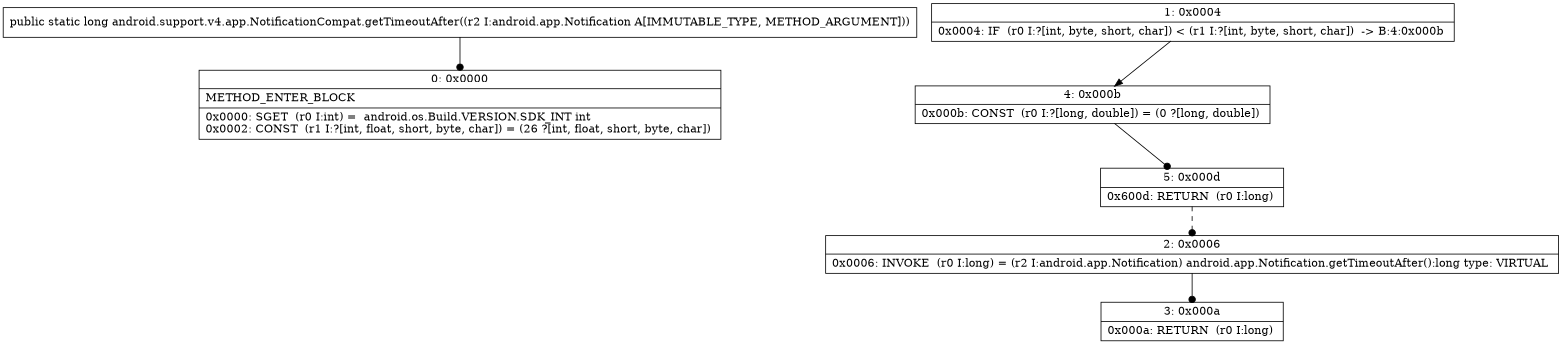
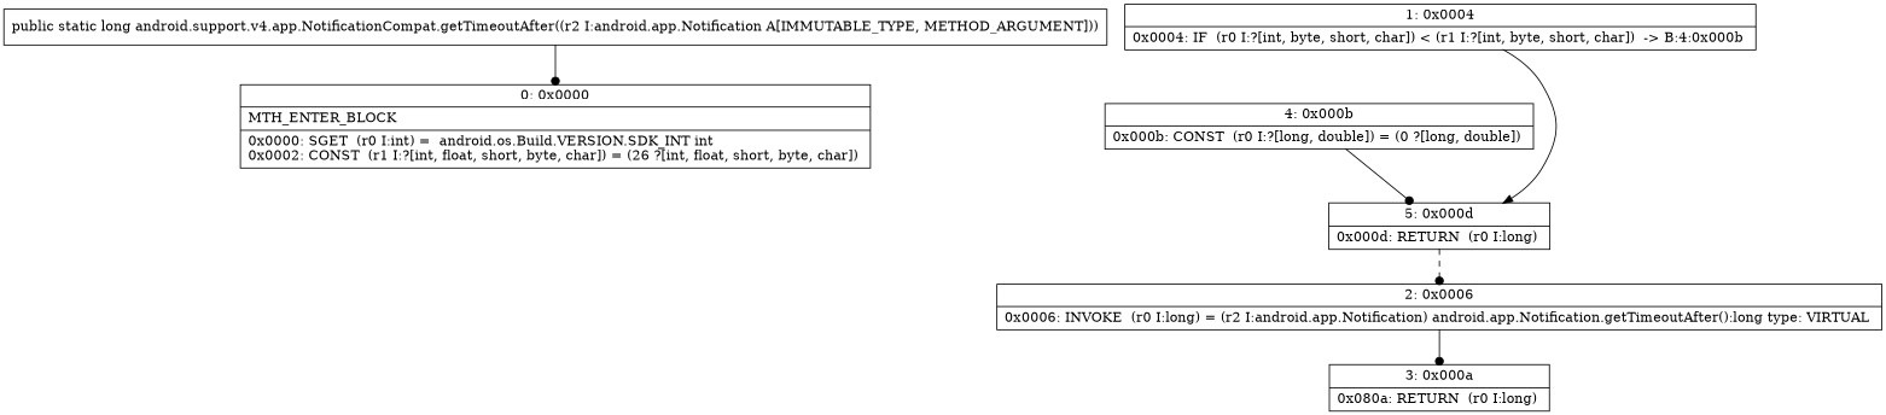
  digraph {
    node [shape=record]
    edge [arrowhead=dot]
-   n1 [label="{0\:\ 0x0000|METHOD_ENTER_BLOCK\l|0x0000: SGET  (r0 I:int) =  android.os.Build.VERSION.SDK_INT int \l0x0002: CONST  (r1 I:?[int, float, short, byte, char]) = (26 ?[int, float, short, byte, char]) \l}"]
+   n1 [label="{0\:\ 0x0000|MTH_ENTER_BLOCK\l|0x0000: SGET  (r0 I:int) =  android.os.Build.VERSION.SDK_INT int \l0x0002: CONST  (r1 I:?[int, float, short, byte, char]) = (26 ?[int, float, short, byte, char]) \l}"]
    n2 [label="{1\:\ 0x0004|0x0004: IF  (r0 I:?[int, byte, short, char]) \< (r1 I:?[int, byte, short, char])  \-\> B:4:0x000b \l}"]
    n3 [label="{4\:\ 0x000b|0x000b: CONST  (r0 I:?[long, double]) = (0 ?[long, double]) \l}"]
    n4 [label="{2\:\ 0x0006|0x0006: INVOKE  (r0 I:long) = (r2 I:android.app.Notification) android.app.Notification.getTimeoutAfter():long type: VIRTUAL \l}"]
-   n5 [label="{3\:\ 0x000a|0x000a: RETURN  (r0 I:long) \l}"]
-   n6 [label="{5\:\ 0x000d|0x600d: RETURN  (r0 I:long) \l}"]
+   n5 [label="{3\:\ 0x000a|0x080a: RETURN  (r0 I:long) \l}"]
+   n6 [label="{5\:\ 0x000d|0x000d: RETURN  (r0 I:long) \l}"]
    n7 [label="{public static long android.support.v4.app.NotificationCompat.getTimeoutAfter((r2 I:android.app.Notification A[IMMUTABLE_TYPE, METHOD_ARGUMENT])) }"]
-   n2 -> n3 [arrowhead=normal]
+   n2 -> n6 [arrowhead=normal]
    n3 -> n6
    n4 -> n5
    n6 -> n4 [style=dashed]
    n7 -> n1
  }
